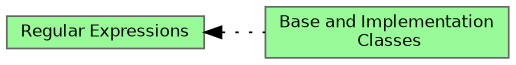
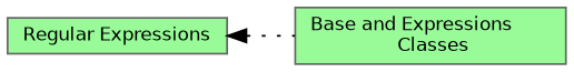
  digraph {
    rankdir=LR
    node [fillcolor=palegreen fontname=Helvetica fontsize=10 shape=box style=filled]
    n1 [color=gray40 fontcolor=black height=0.2 label="Regular Expressions" width=0.4]
-   n2 [color=grey40 height=0.2 label="Base and Implementation\l Classes" width=0.4]
+   n2 [color=grey40 height=0.2 label="Base and Expressions\l Classes" width=0.4]
    n1 -> n2 [dir=back fontname=Helvetica fontsize=10 labelfontname=Helvetica labelfontsize=10 shape=plaintext style=dotted]
  }
